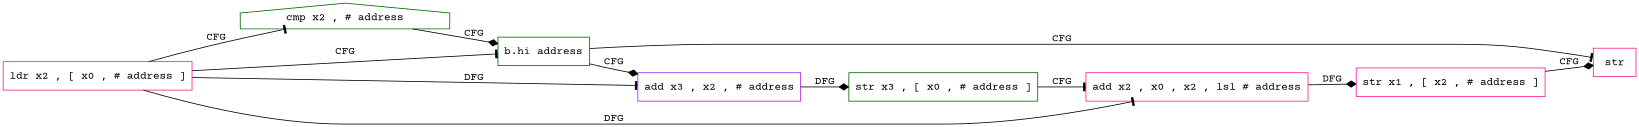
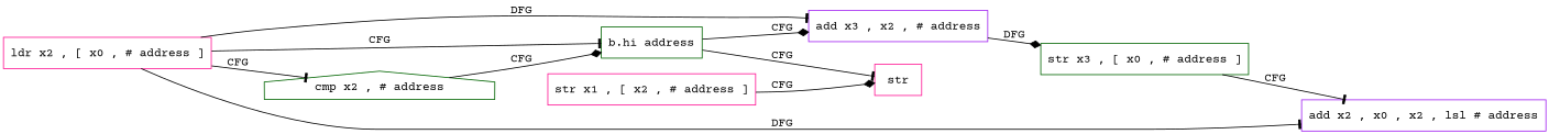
  digraph {
    fontname="Courier Prime"
    rankdir=LR
    node [color=deeppink fontname="Courier Prime" shape=box]
    edge [arrowhead=tee fontname="Courier Prime"]
    n1 [label="ldr x2 , [ x0 , # address ]"]
    n2 [color=darkgreen label="cmp x2 , # address" shape=house]
    n3 [color=darkgreen label="b.hi address"]
    n4 [color=purple label="add x3 , x2 , # address"]
-   n5 [label="add x2 , x0 , x2 , lsl # address"]
+   n5 [color=purple label="add x2 , x0 , x2 , lsl # address"]
    n6 [label=str]
    n7 [color=darkgreen label="str x3 , [ x0 , # address ]"]
    n8 [label="str x1 , [ x2 , # address ]"]
    n1 -> n2 [label=CFG]
    n1 -> n3 [label=CFG]
    n1 -> n4 [label=DFG]
    n1 -> n5 [label=DFG]
    n2 -> n3 [arrowhead=diamond label=CFG]
    n3 -> n4 [arrowhead=diamond label=CFG]
    n3 -> n6 [label=CFG]
    n4 -> n7 [arrowhead=diamond label=DFG]
-   n5 -> n8 [arrowhead=diamond label=DFG]
    n7 -> n5 [label=CFG]
    n8 -> n6 [arrowhead=diamond label=CFG]
  }
